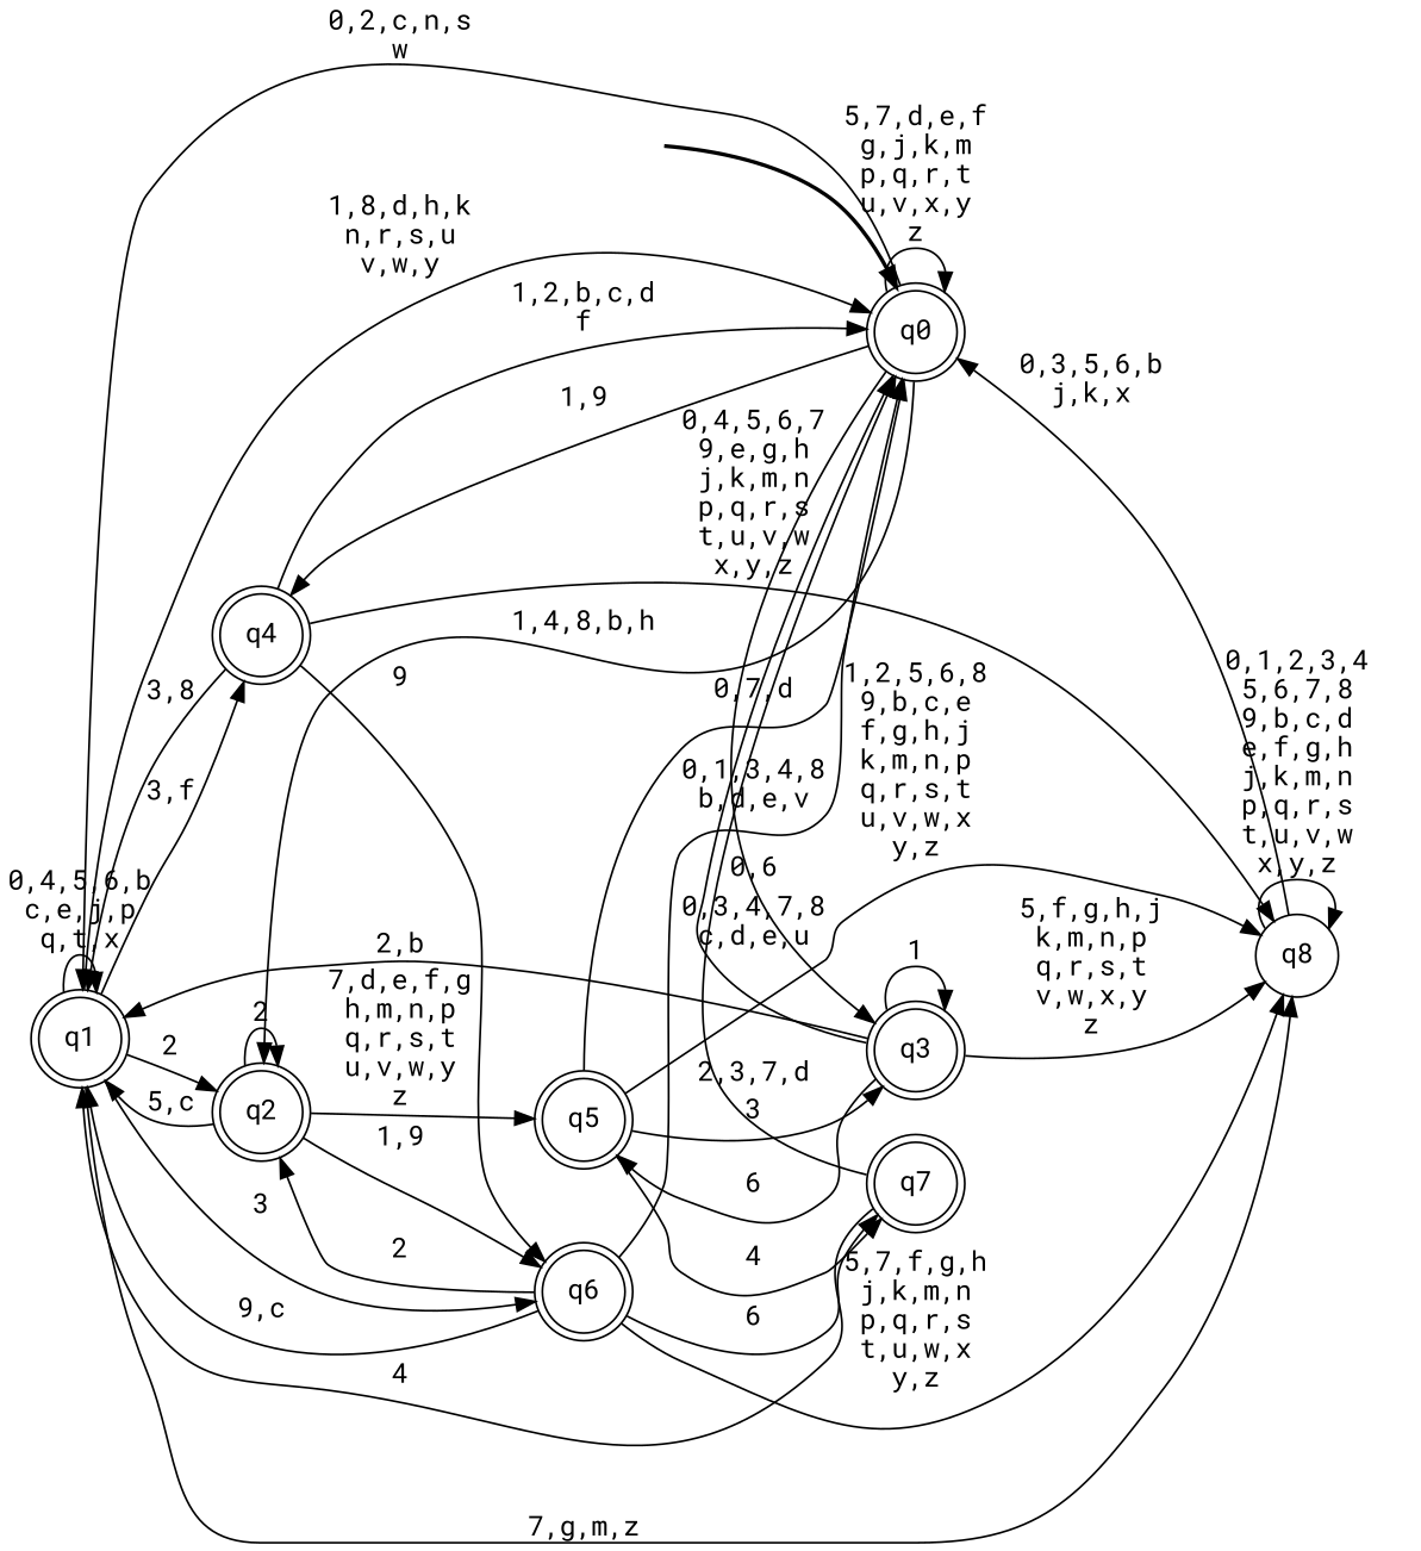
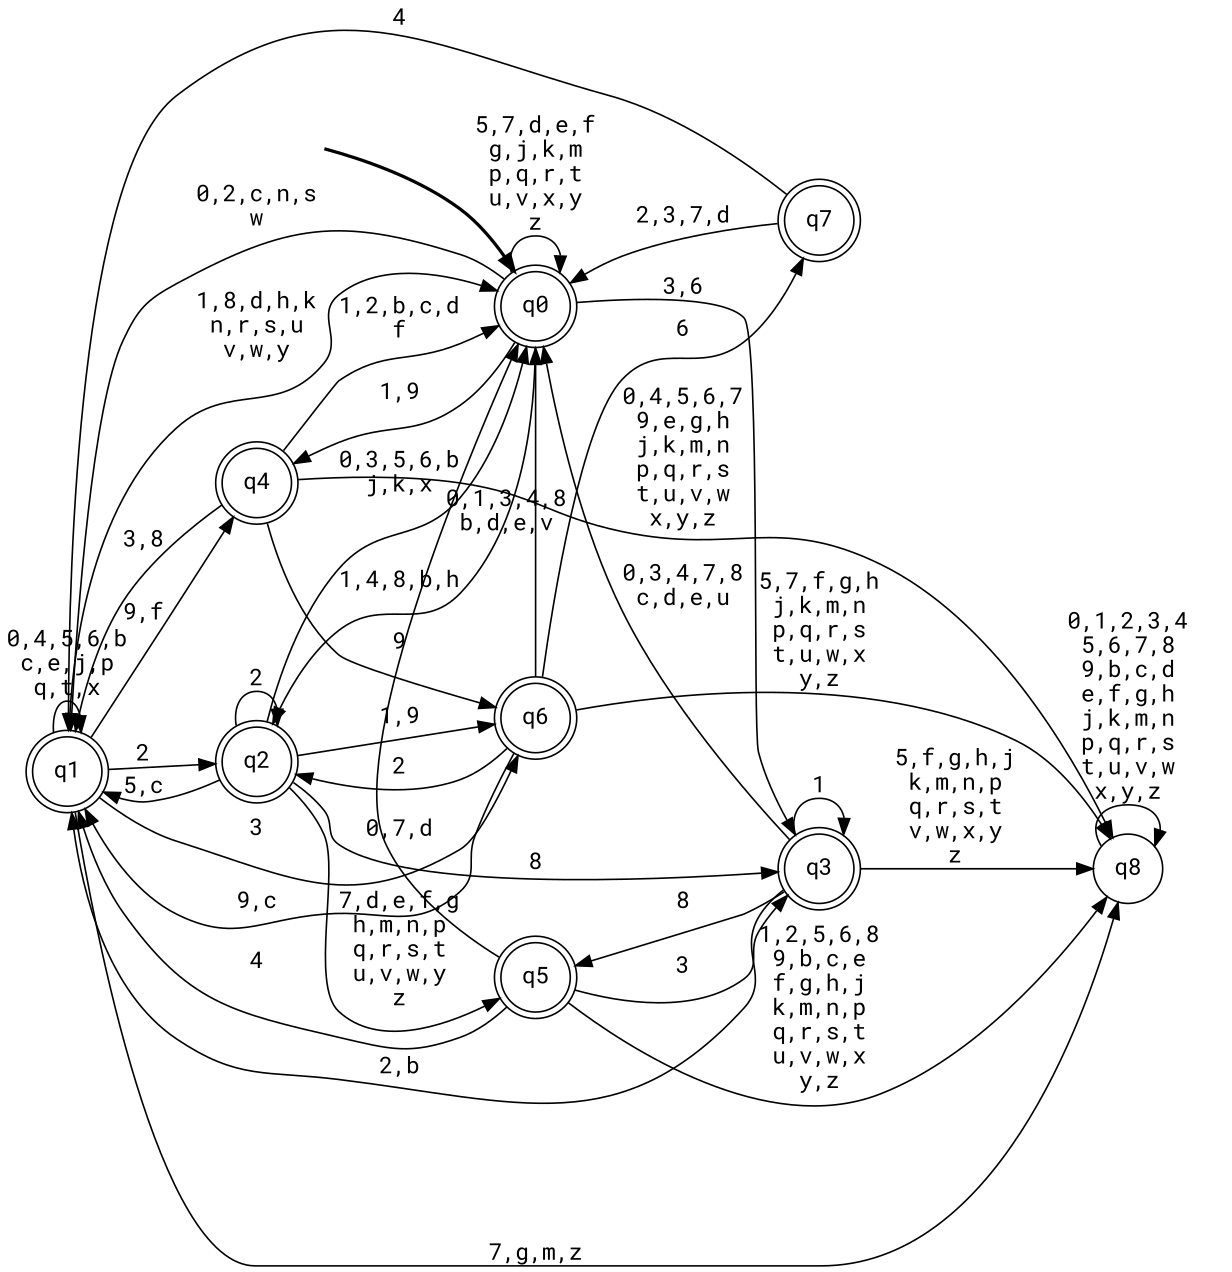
  digraph {
    fontname="Roboto Mono"
    rankdir=LR
    node [fontname="Roboto Mono" shape=doublecircle style="rounded,filled" color=black fillcolor=white]
    edge [fontname="Roboto Mono"]
    __start0 [height=0 shape=none style=invis width=0 color="" fillcolor=""]
    n2 [label=q0]
    n3 [label=q1]
    n4 [label=q2]
    n5 [label=q3]
    n6 [label=q4]
    n7 [label=q6]
    n8 [label=q8 shape=circle style=filled]
    n9 [label=q5]
    n10 [label=q7]
    subgraph cluster_1 {
      nodesep=0.15
      ranksep=0.15
      style=invis
      __start0
      n2
    }
    __start0 -> n2 [penwidth=2]
    n2 -> n2 [label="5,7,d,e,f\ng,j,k,m\np,q,r,t\nu,v,x,y\nz"]
    n2 -> n3 [label="0,2,c,n,s\nw"]
    n2 -> n4 [label="1,4,8,b,h"]
-   n2 -> n5 [label="0,6"]
+   n2 -> n5 [label="3,6"]
    n2 -> n6 [label="1,9"]
    n3 -> n2 [label="1,8,d,h,k\nn,r,s,u\nv,w,y"]
    n3 -> n3 [label="0,4,5,6,b\nc,e,j,p\nq,t,x"]
    n3 -> n4 [label=2]
-   n3 -> n6 [label="3,f"]
+   n3 -> n6 [label="9,f"]
    n3 -> n7 [label=3]
    n3 -> n8 [label="7,g,m,z"]
-   n8 -> n2 [label="0,3,5,6,b\nj,k,x"]
+   n4 -> n2 [label="0,3,5,6,b\nj,k,x"]
    n4 -> n3 [label="5,c"]
    n4 -> n4 [label=2]
+   n4 -> n5 [label=8]
    n4 -> n7 [label="1,9"]
    n4 -> n9 [label="7,d,e,f,g\nh,m,n,p\nq,r,s,t\nu,v,w,y\nz"]
    n5 -> n2 [label="0,3,4,7,8\nc,d,e,u"]
    n5 -> n3 [label="2,b"]
    n5 -> n5 [label=1]
    n5 -> n8 [label="5,f,g,h,j\nk,m,n,p\nq,r,s,t\nv,w,x,y\nz"]
-   n5 -> n9 [label=6]
+   n5 -> n9 [label=8]
    n6 -> n2 [label="1,2,b,c,d\nf"]
    n6 -> n3 [label="3,8"]
    n6 -> n7 [label=9]
    n6 -> n8 [label="0,4,5,6,7\n9,e,g,h\nj,k,m,n\np,q,r,s\nt,u,v,w\nx,y,z"]
    n7 -> n2 [label="0,1,3,4,8\nb,d,e,v"]
    n7 -> n3 [label="9,c"]
    n7 -> n4 [label=2]
    n7 -> n8 [label="5,7,f,g,h\nj,k,m,n\np,q,r,s\nt,u,w,x\ny,z"]
    n7 -> n10 [label=6]
    n8 -> n8 [label="0,1,2,3,4\n5,6,7,8\n9,b,c,d\ne,f,g,h\nj,k,m,n\np,q,r,s\nt,u,v,w\nx,y,z"]
    n9 -> n2 [label="0,7,d"]
-   n9 -> n10 [label=4]
+   n9 -> n3 [label=4]
    n9 -> n5 [label=3]
    n9 -> n8 [label="1,2,5,6,8\n9,b,c,e\nf,g,h,j\nk,m,n,p\nq,r,s,t\nu,v,w,x\ny,z"]
    n10 -> n2 [label="2,3,7,d"]
    n10 -> n3 [label=4]
  }
